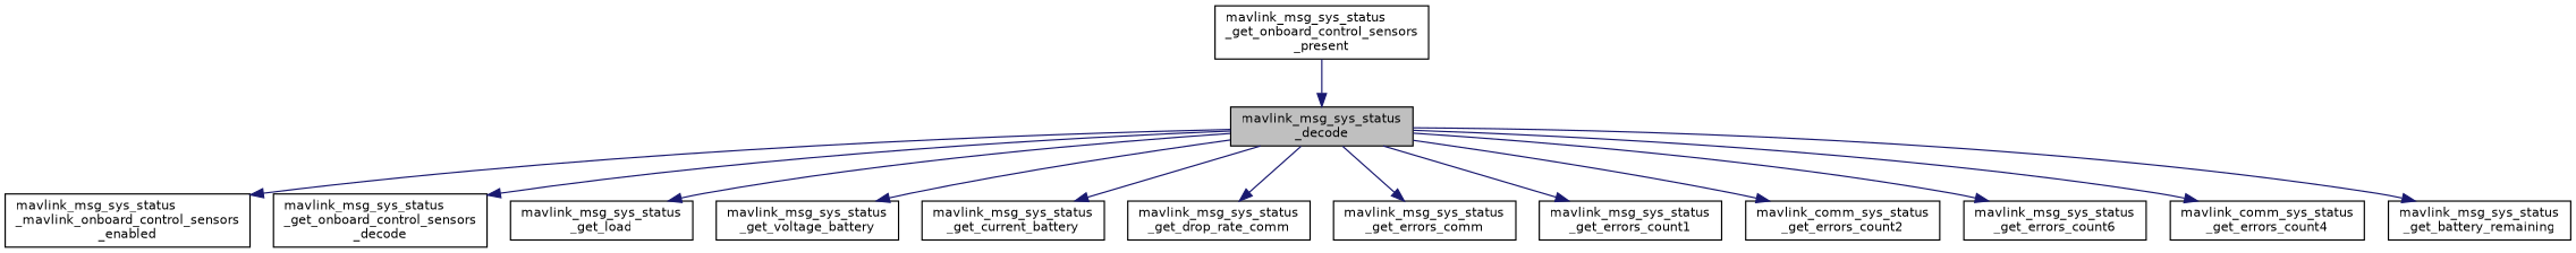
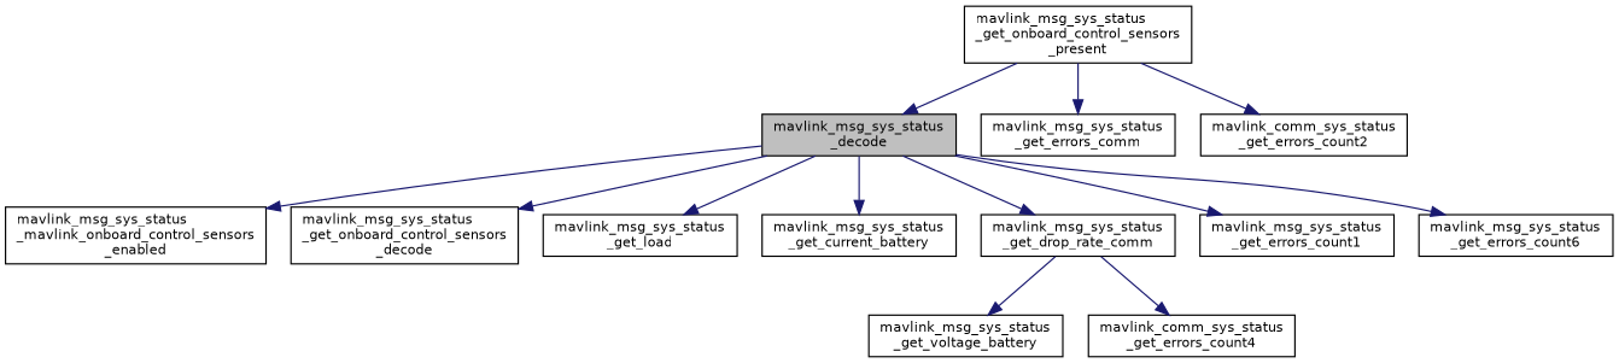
  digraph {
    rankdir=TB
    node [color=black fillcolor=white fontname=Helvetica fontsize=10 shape=record style=filled]
    edge [color=midnightblue fontname=Helvetica fontsize=10 labelfontname=Helvetica labelfontsize=10 style=solid]
    n1 [fillcolor=grey75 fontcolor=black height=0.2 label="mavlink_msg_sys_status\l_decode" width=0.4]
    n2 [height=0.2 label="mavlink_msg_sys_status\l_mavlink_onboard_control_sensors\l_enabled" width=0.4]
    n3 [height=0.2 label="mavlink_msg_sys_status\l_get_onboard_control_sensors\l_decode" width=0.4]
    n4 [height=0.2 label="mavlink_msg_sys_status\l_get_load" width=0.4]
    n5 [height=0.2 label="mavlink_msg_sys_status\l_get_voltage_battery" width=0.4]
    n6 [height=0.2 label="mavlink_msg_sys_status\l_get_current_battery" width=0.4]
    n7 [height=0.2 label="mavlink_msg_sys_status\l_get_drop_rate_comm" width=0.4]
    n8 [height=0.2 label="mavlink_msg_sys_status\l_get_errors_comm" width=0.4]
    n9 [height=0.2 label="mavlink_msg_sys_status\l_get_errors_count1" width=0.4]
    n10 [height=0.2 label="mavlink_comm_sys_status\l_get_errors_count2" width=0.4]
    n11 [height=0.2 label="mavlink_msg_sys_status\l_get_errors_count6" width=0.4]
    n12 [height=0.2 label="mavlink_comm_sys_status\l_get_errors_count4" width=0.4]
-   n13 [height=0.2 label="mavlink_msg_sys_status\l_get_battery_remaining" width=0.4]
    n14 [height=0.2 label="mavlink_msg_sys_status\l_get_onboard_control_sensors\l_present" width=0.4]
    n1 -> n2
    n1 -> n3
    n1 -> n4
-   n1 -> n5
+   n7 -> n5
    n1 -> n6
    n1 -> n7
-   n1 -> n8
+   n14 -> n8
    n1 -> n9
-   n1 -> n10
+   n14 -> n10
    n1 -> n11
-   n1 -> n12
-   n1 -> n13
+   n7 -> n12
    n14 -> n1
  }
